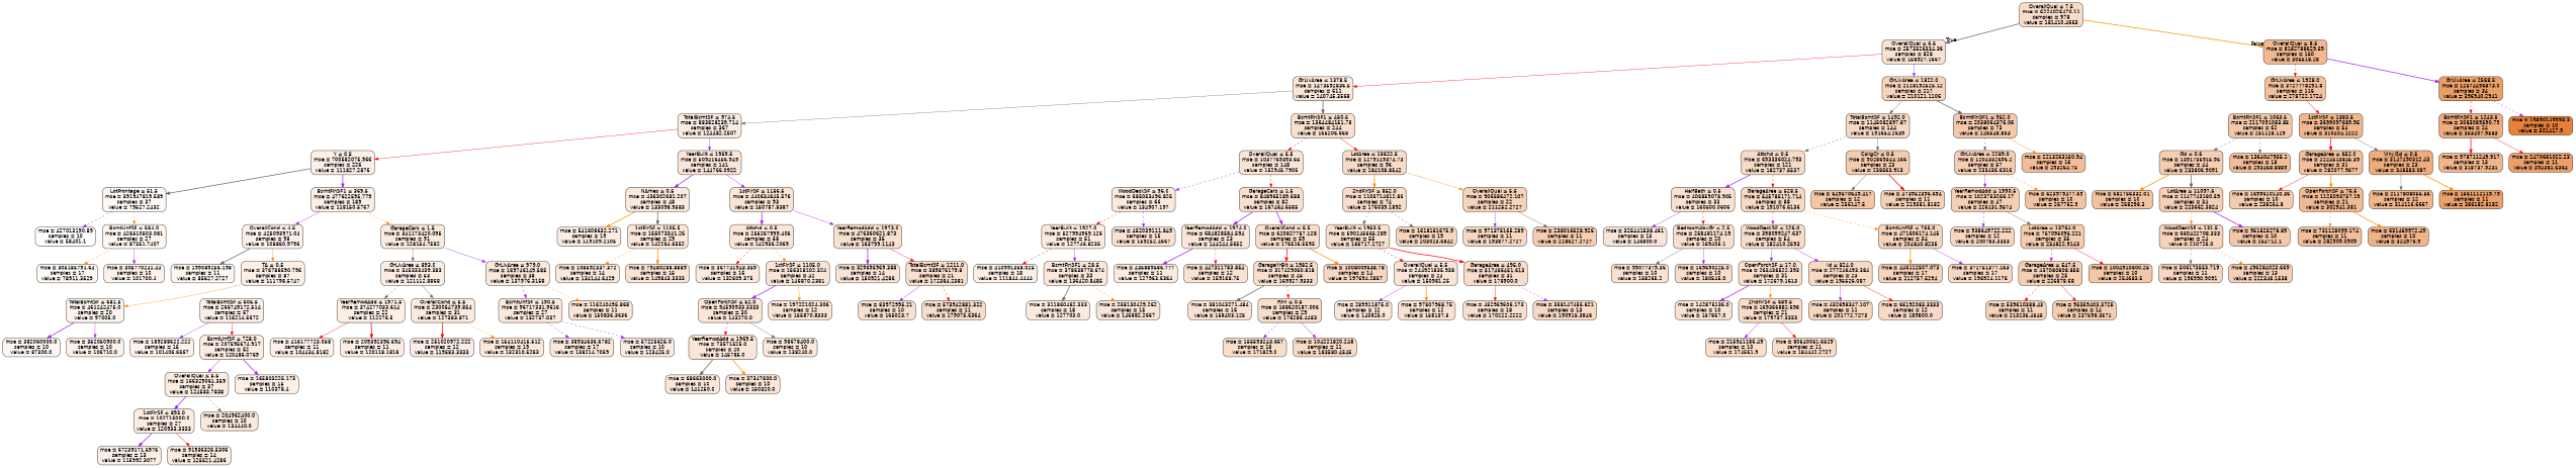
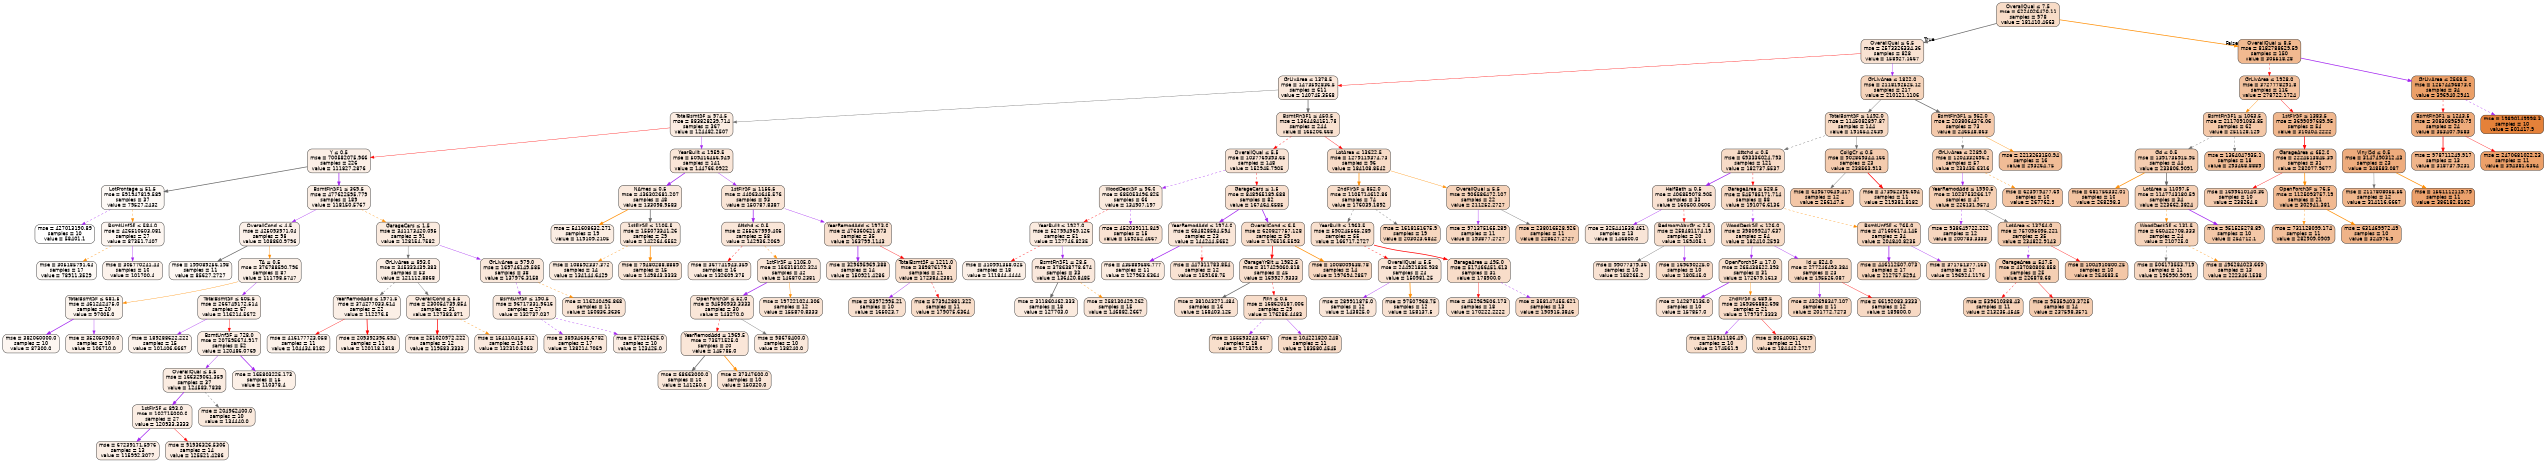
  digraph {
    node [color=black fillcolor="#e5813935" fontname=helvetica shape=box style="filled, rounded"]
    edge [color=purple fontname=helvetica style=solid]
    n1 [fillcolor="#e5813947" label=<OverallQual &le; 7.5<br/>mse = 6224026470.11<br/>samples = 978<br/>value = 181410.4663>]
    n2 [fillcolor="#e581393a" label=<OverallQual &le; 6.5<br/>mse = 2573326334.36<br/>samples = 828<br/>value = 158927.1667>]
    n3 [fillcolor="#e581398e" label=<OverallQual &le; 8.5<br/>mse = 8182788629.59<br/>samples = 150<br/>value = 305518.28>]
    n4 [fillcolor="#e581392f" label=<GrLivArea &le; 1378.5<br/>mse = 1473592836.5<br/>samples = 611<br/>value = 140745.3568>]
    n5 [fillcolor="#e5813957" label=<GrLivArea &le; 1822.0<br/>mse = 2118192525.12<br/>samples = 217<br/>value = 210121.1106>]
    n6 [fillcolor="#e581397f" label=<GrLivArea &le; 1928.0<br/>mse = 3727778291.8<br/>samples = 116<br/>value = 278722.1724>]
    n7 [fillcolor="#e58139c3" label=<GrLivArea &le; 2568.5<br/>mse = 12574496873.0<br/>samples = 34<br/>value = 396940.2941>]
    n8 [fillcolor="#e5813926" label=<TotalBsmtSF &le; 974.5<br/>mse = 883828239.714<br/>samples = 367<br/>value = 124482.2507>]
    n9 [fillcolor="#e581393d" label=<BsmtFinSF1 &le; 450.5<br/>mse = 1364484151.78<br/>samples = 244<br/>value = 165206.668>]
    n10 [fillcolor="#e581394d" label=<TotalBsmtSF &le; 1492.0<br/>mse = 1145082897.87<br/>samples = 144<br/>value = 191654.2639>]
    n11 [fillcolor="#e581396c" label=<BsmtFinSF1 &le; 952.0<br/>mse = 2038064376.06<br/>samples = 73<br/>value = 246548.863>]
    n12 [fillcolor="#e581391f" label=<Y &le; 0.5<br/>mse = 700582075.966<br/>samples = 226<br/>value = 111827.2876>]
    n13 [fillcolor="#e5813932" label=<YearBuilt &le; 1959.5<br/>mse = 509416456.949<br/>samples = 141<br/>value = 144766.0922>]
    n14 [fillcolor="#e5813936" label=<OverallQual &le; 5.5<br/>mse = 1037769393.65<br/>samples = 148<br/>value = 152945.7905>]
    n15 [fillcolor="#e5813948" label=<LotArea &le; 13622.5<br/>mse = 1279119374.73<br/>samples = 96<br/>value = 184108.8542>]
    n16 [fillcolor="#e581390c" label=<LotFrontage &le; 51.5<br/>mse = 591947819.589<br/>samples = 37<br/>value = 79527.2432>]
    n17 [fillcolor="#e5813922" label=<BsmtFinSF1 &le; 369.5<br/>mse = 477622595.779<br/>samples = 189<br/>value = 118150.5767>]
    n18 [fillcolor="#e581392b" label=<NAmes &le; 0.5<br/>mse = 436302681.207<br/>samples = 48<br/>value = 133098.9583>]
    n19 [label=<1stFlrSF &le; 1156.5<br/>mse = 440634645.576<br/>samples = 93<br/>value = 150787.8387>]
    n20 [fillcolor="#e5813900" label=<mse = 427013190.89<br/>samples = 10<br/>value = 58401.1>]
    n21 [fillcolor="#e5813911" label=<BsmtUnfSF &le; 584.0<br/>mse = 426510503.081<br/>samples = 27<br/>value = 87351.7407>]
    n22 [fillcolor="#e581391d" label=<OverallCond &le; 4.5<br/>mse = 425093971.04<br/>samples = 98<br/>value = 108860.9796>]
    n23 [fillcolor="#e5813928" label=<GarageCars &le; 1.5<br/>mse = 341173420.095<br/>samples = 91<br/>value = 128154.7582>]
    n24 [fillcolor="#e581390c" label=<mse = 305185791.64<br/>samples = 17<br/>value = 78911.3529>]
    n25 [fillcolor="#e5813919" label=<mse = 305770241.44<br/>samples = 10<br/>value = 101700.4>]
    n26 [fillcolor="#e5813910" label=<mse = 199089256.198<br/>samples = 11<br/>value = 85627.2727>]
    n27 [fillcolor="#e581391f" label=<TA &le; 0.5<br/>mse = 376788590.796<br/>samples = 87<br/>value = 111798.5747>]
    n28 [fillcolor="#e5813924" label=<GrLivArea &le; 893.0<br/>mse = 345333439.383<br/>samples = 53<br/>value = 121112.8868>]
    n29 [fillcolor="#e581392e" label=<GrLivArea &le; 979.0<br/>mse = 169746149.585<br/>samples = 38<br/>value = 137976.3158>]
    n30 [fillcolor="#e5813916" label=<TotalBsmtSF &le; 681.5<br/>mse = 461242475.0<br/>samples = 20<br/>value = 97005.0>]
    n31 [fillcolor="#e5813921" label=<TotalBsmtSF &le; 605.5<br/>mse = 266749172.514<br/>samples = 67<br/>value = 116214.5672>]
    n32 [fillcolor="#e5813911" label=<mse = 382060000.0<br/>samples = 10<br/>value = 87300.0>]
    n33 [fillcolor="#e581391c" label=<mse = 352050900.0<br/>samples = 10<br/>value = 106710.0>]
    n34 [fillcolor="#e5813919" label=<mse = 189288622.222<br/>samples = 15<br/>value = 101406.6667>]
    n35 [fillcolor="#e5813924" label=<BsmtUnfSF &le; 728.0<br/>mse = 207595674.917<br/>samples = 52<br/>value = 120486.0769>]
    n36 [fillcolor="#e5813926" label=<OverallQual &le; 5.5<br/>mse = 166329061.359<br/>samples = 37<br/>value = 124583.7838>]
    n37 [fillcolor="#e581391e" label=<mse = 165803225.173<br/>samples = 15<br/>value = 110378.4>]
    n38 [fillcolor="#e5813924" label=<1stFlrSF &le; 893.0<br/>mse = 102715000.0<br/>samples = 27<br/>value = 120933.3333>]
    n39 [fillcolor="#e581392c" label=<mse = 204962400.0<br/>samples = 10<br/>value = 134440.0>]
    n40 [fillcolor="#e5813921" label=<mse = 67239171.5976<br/>samples = 13<br/>value = 115992.3077>]
    n41 [fillcolor="#e5813927" label=<mse = 91936326.5306<br/>samples = 14<br/>value = 125521.4286>]
    n42 [fillcolor="#e581391f" label=<YearRemodAdd &le; 1971.5<br/>mse = 374277033.614<br/>samples = 22<br/>value = 112276.5>]
    n43 [fillcolor="#e5813928" label=<OverallCond &le; 5.5<br/>mse = 230054739.854<br/>samples = 31<br/>value = 127383.871>]
    n44 [fillcolor="#e581392b" label=<BsmtUnfSF &le; 190.5<br/>mse = 96717331.9616<br/>samples = 27<br/>value = 132737.037>]
    n45 [label=<mse = 116240495.868<br/>samples = 11<br/>value = 150836.3636>]
    n46 [fillcolor="#e581391a" label=<mse = 416177723.058<br/>samples = 11<br/>value = 104434.8182>]
    n47 [fillcolor="#e5813924" label=<mse = 209392396.694<br/>samples = 11<br/>value = 120118.1818>]
    n48 [fillcolor="#e5813923" label=<mse = 251020972.222<br/>samples = 12<br/>value = 119583.3333>]
    n49 [fillcolor="#e581392b" label=<mse = 154110415.512<br/>samples = 19<br/>value = 132310.5263>]
    n50 [fillcolor="#e581392e" label=<mse = 38934636.6782<br/>samples = 17<br/>value = 138214.7059>]
    n51 [fillcolor="#e5813925" label=<mse = 57225625.0<br/>samples = 10<br/>value = 123425.0>]
    n52 [fillcolor="#e5813923" label=<mse = 541608632.271<br/>samples = 19<br/>value = 119109.2105>]
    n53 [fillcolor="#e5813930" label=<1stFlrSF &le; 1105.5<br/>mse = 155073341.26<br/>samples = 29<br/>value = 142264.6552>]
    n54 [fillcolor="#e5813931" label=<Attchd &le; 0.5<br/>mse = 255267999.405<br/>samples = 58<br/>value = 142936.2069>]
    n55 [fillcolor="#e581393d" label=<YearRemodAdd &le; 1973.0<br/>mse = 476360621.873<br/>samples = 35<br/>value = 163799.1143>]
    n56 [fillcolor="#e581392c" label=<mse = 108592337.372<br/>samples = 14<br/>value = 134144.6429>]
    n57 [label=<mse = 79480288.8889<br/>samples = 15<br/>value = 149843.3333>]
    n58 [fillcolor="#e581392b" label=<mse = 367741943.359<br/>samples = 16<br/>value = 132609.375>]
    n59 [fillcolor="#e5813933" label=<1stFlrSF &le; 1105.0<br/>mse = 156318102.324<br/>samples = 42<br/>value = 146870.2381>]
    n60 [label=<mse = 329695969.388<br/>samples = 14<br/>value = 150921.4286>]
    n61 [fillcolor="#e5813942" label=<TotalBsmtSF &le; 1211.0<br/>mse = 389876179.8<br/>samples = 21<br/>value = 172384.2381>]
    n62 [fillcolor="#e5813931" label=<OpenPorchSF &le; 52.0<br/>mse = 94590933.3333<br/>samples = 30<br/>value = 143270.0>]
    n63 [fillcolor="#e5813938" label=<mse = 197221024.306<br/>samples = 12<br/>value = 155870.8333>]
    n64 [fillcolor="#e5813932" label=<YearRemodAdd &le; 1969.5<br/>mse = 73571525.0<br/>samples = 20<br/>value = 145785.0>]
    n65 [fillcolor="#e581392e" label=<mse = 98678400.0<br/>samples = 10<br/>value = 138240.0>]
    n66 [fillcolor="#e5813930" label=<mse = 68663000.0<br/>samples = 10<br/>value = 141250.0>]
    n67 [label=<mse = 37347600.0<br/>samples = 10<br/>value = 150320.0>]
    n68 [fillcolor="#e581393d" label=<mse = 83972995.21<br/>samples = 10<br/>value = 165023.7>]
    n69 [fillcolor="#e5813945" label=<mse = 573942881.322<br/>samples = 11<br/>value = 179075.6364>]
    n70 [fillcolor="#e581392c" label=<WoodDeckSF &le; 96.0<br/>mse = 685053496.825<br/>samples = 66<br/>value = 134907.197>]
    n71 [fillcolor="#e581393f" label=<GarageCars &le; 1.5<br/>mse = 848965189.688<br/>samples = 82<br/>value = 167464.6585>]
    n72 [fillcolor="#e5813944" label=<2ndFlrSF &le; 852.0<br/>mse = 1105714612.86<br/>samples = 74<br/>value = 176039.1892>]
    n73 [fillcolor="#e5813958" label=<OverallQual &le; 5.5<br/>mse = 906586472.107<br/>samples = 22<br/>value = 211252.2727>]
    n74 [fillcolor="#e5813928" label=<YearBuilt &le; 1927.0<br/>mse = 527994969.126<br/>samples = 51<br/>value = 127746.8235>]
    n75 [fillcolor="#e581393a" label=<mse = 452039111.849<br/>samples = 15<br/>value = 159252.4667>]
    n76 [fillcolor="#e5813931" label=<YearRemodAdd &le; 1974.0<br/>mse = 684828584.594<br/>samples = 23<br/>value = 144244.5652>]
    n77 [fillcolor="#e5813944" label=<OverallCond &le; 6.5<br/>mse = 620827757.128<br/>samples = 59<br/>value = 176516.5593>]
    n78 [fillcolor="#e581391f" label=<mse = 410991358.025<br/>samples = 18<br/>value = 111844.4444>]
    n79 [fillcolor="#e581392d" label=<BsmtFinSF1 &le; 28.5<br/>mse = 378638778.674<br/>samples = 33<br/>value = 136420.8485>]
    n80 [fillcolor="#e5813928" label=<mse = 311860462.333<br/>samples = 18<br/>value = 127703.0>]
    n81 [fillcolor="#e5813933" label=<mse = 258130429.262<br/>samples = 15<br/>value = 146882.2667>]
    n82 [fillcolor="#e5813928" label=<mse = 435889586.777<br/>samples = 11<br/>value = 127963.6364>]
    n83 [fillcolor="#e581393a" label=<mse = 447311783.854<br/>samples = 12<br/>value = 159168.75>]
    n84 [fillcolor="#e5813940" label=<GarageYrBlt &le; 1982.5<br/>mse = 317429060.818<br/>samples = 45<br/>value = 169927.9333>]
    n85 [fillcolor="#e5813950" label=<mse = 1008009638.78<br/>samples = 14<br/>value = 197694.2857>]
    n86 [fillcolor="#e581393a" label=<mse = 381043271.484<br/>samples = 16<br/>value = 158403.125>]
    n87 [fillcolor="#e5813944" label=<RFn &le; 0.5<br/>mse = 168620187.006<br/>samples = 29<br/>value = 176286.4483>]
    n88 [fillcolor="#e5813941" label=<mse = 155593243.667<br/>samples = 18<br/>value = 171829.0>]
    n89 [fillcolor="#e5813948" label=<mse = 104221820.248<br/>samples = 11<br/>value = 183580.4545>]
    n90 [fillcolor="#e581393e" label=<YearBuilt &le; 1963.5<br/>mse = 590245565.289<br/>samples = 55<br/>value = 166717.2727>]
    n91 [fillcolor="#e5813953" label=<mse = 1618151675.9<br/>samples = 19<br/>value = 203023.6842>]
    n92 [fillcolor="#e581394e" label=<mse = 971375165.289<br/>samples = 11<br/>value = 193877.2727>]
    n93 [fillcolor="#e5813962" label=<mse = 238016528.926<br/>samples = 11<br/>value = 228627.2727>]
    n94 [label=<OverallQual &le; 5.5<br/>mse = 244921835.938<br/>samples = 24<br/>value = 150981.25>]
    n95 [fillcolor="#e5813945" label=<GarageArea &le; 495.0<br/>mse = 517466451.613<br/>samples = 31<br/>value = 178900.0>]
    n96 [fillcolor="#e5813931" label=<mse = 289911875.0<br/>samples = 12<br/>value = 143825.0>]
    n97 [fillcolor="#e5813939" label=<mse = 97507968.75<br/>samples = 12<br/>value = 158137.5>]
    n98 [fillcolor="#e5813940" label=<mse = 452959506.173<br/>samples = 18<br/>value = 170222.2222>]
    n99 [fillcolor="#e581394c" label=<mse = 358147455.621<br/>samples = 13<br/>value = 190915.3846>]
    n100 [fillcolor="#e5813948" label=<Attchd &le; 0.5<br/>mse = 693336024.793<br/>samples = 121<br/>value = 182737.5537>]
    n101 [fillcolor="#e5813968" label=<CollgCr &le; 0.5<br/>mse = 902869344.166<br/>samples = 23<br/>value = 238563.913>]
    n102 [fillcolor="#e5813965" label=<GrLivArea &le; 2289.0<br/>mse = 1204332696.2<br/>samples = 57<br/>value = 233435.6316>]
    n103 [fillcolor="#e5813987" label=<mse = 2213263150.94<br/>samples = 16<br/>value = 293264.75>]
    n104 [fillcolor="#e581393b" label=<HalfBath &le; 0.5<br/>mse = 406859078.905<br/>samples = 33<br/>value = 160500.0606>]
    n105 [fillcolor="#e581394c" label=<GarageArea &le; 528.5<br/>mse = 545785171.714<br/>samples = 88<br/>value = 191076.6136>]
    n106 [fillcolor="#e5813972" label=<mse = 649570649.417<br/>samples = 12<br/>value = 256147.5>]
    n107 [fillcolor="#e581395d" label=<mse = 473952396.694<br/>samples = 11<br/>value = 219381.8182>]
    n108 [fillcolor="#e5813933" label=<mse = 325441538.461<br/>samples = 13<br/>value = 146800.0>]
    n109 [fillcolor="#e5813940" label=<BedroomAbvGr &le; 2.5<br/>mse = 258481174.19<br/>samples = 20<br/>value = 169405.1>]
    n110 [fillcolor="#e5813947" label=<WoodDeckSF &le; 126.0<br/>mse = 398099247.637<br/>samples = 54<br/>value = 182410.2593>]
    n111 [fillcolor="#e5813954" label=<BsmtUnfSF &le; 765.0<br/>mse = 471606174.145<br/>samples = 34<br/>value = 204840.8235>]
    n112 [fillcolor="#e5813939" label=<mse = 99077379.36<br/>samples = 10<br/>value = 158265.2>]
    n113 [fillcolor="#e5813946" label=<mse = 169690225.0<br/>samples = 10<br/>value = 180545.0>]
    n114 [fillcolor="#e5813942" label=<OpenPorchSF &le; 17.0<br/>mse = 265438522.393<br/>samples = 31<br/>value = 172679.1613>]
    n115 [fillcolor="#e581394f" label=<Id &le; 824.0<br/>mse = 277246493.384<br/>samples = 23<br/>value = 195526.087>]
    n116 [fillcolor="#e5813959" label=<mse = 446112507.073<br/>samples = 17<br/>value = 212757.5294>]
    n117 [fillcolor="#e5813950" label=<mse = 371751377.163<br/>samples = 17<br/>value = 196924.1176>]
    n118 [fillcolor="#e5813939" label=<mse = 142875136.0<br/>samples = 10<br/>value = 157857.0>]
    n119 [fillcolor="#e5813946" label=<2ndFlrSF &le; 689.5<br/>mse = 169366882.698<br/>samples = 21<br/>value = 179737.3333>]
    n120 [fillcolor="#e5813953" label=<mse = 432698347.107<br/>samples = 11<br/>value = 201772.7273>]
    n121 [fillcolor="#e581394c" label=<mse = 66192083.3333<br/>samples = 12<br/>value = 189800.0>]
    n122 [fillcolor="#e5813943" label=<mse = 215941186.49<br/>samples = 10<br/>value = 174561.9>]
    n123 [fillcolor="#e5813949" label=<mse = 80540051.6529<br/>samples = 11<br/>value = 184442.2727>]
    n124 [fillcolor="#e5813961" label=<YearRemodAdd &le; 1990.5<br/>mse = 1023753266.17<br/>samples = 47<br/>value = 226131.9574>]
    n125 [fillcolor="#e5813979" label=<mse = 623979477.69<br/>samples = 10<br/>value = 267762.9>]
    n126 [fillcolor="#e5813952" label=<mse = 938649722.222<br/>samples = 12<br/>value = 200783.3333>]
    n127 [fillcolor="#e5813966" label=<LotArea &le; 13764.0<br/>mse = 757095095.221<br/>samples = 35<br/>value = 234822.9143>]
    n128 [fillcolor="#e5813961" label=<GarageArea &le; 547.5<br/>mse = 437080808.858<br/>samples = 25<br/>value = 226878.68>]
    n129 [fillcolor="#e5813971" label=<mse = 1004910800.25<br/>samples = 10<br/>value = 254683.5>]
    n130 [fillcolor="#e5813959" label=<mse = 539610388.43<br/>samples = 11<br/>value = 213235.4545>]
    n131 [fillcolor="#e5813967" label=<mse = 95359403.3725<br/>samples = 14<br/>value = 237598.3571>]
    n132 [fillcolor="#e581396f" label=<BsmtFinSF1 &le; 1063.5<br/>mse = 2117091083.85<br/>samples = 62<br/>value = 251128.129>]
    n133 [fillcolor="#e5813991" label=<1stFlrSF &le; 1383.5<br/>mse = 3699097689.95<br/>samples = 54<br/>value = 310404.2222>]
    n134 [fillcolor="#e58139aa" label=<BsmtFinSF1 &le; 1243.5<br/>mse = 3083089590.79<br/>samples = 24<br/>value = 353407.9583>]
    n135 [fillcolor="#e58139ff" label=<mse = 19890149998.3<br/>samples = 10<br/>value = 501417.9>]
    n136 [fillcolor="#e5813965" label=<Gd &le; 0.5<br/>mse = 1391735915.95<br/>samples = 44<br/>value = 233806.9091>]
    n137 [fillcolor="#e5813987" label=<mse = 1364047935.1<br/>samples = 18<br/>value = 293468.8889>]
    n138 [fillcolor="#e5813981" label=<GarageArea &le; 652.0<br/>mse = 2224513845.39<br/>samples = 31<br/>value = 282077.9677>]
    n139 [fillcolor="#e58139a7" label=<VinylSd &le; 0.5<br/>mse = 3147490312.43<br/>samples = 23<br/>value = 348583.087>]
    n140 [fillcolor="#e5813979" label=<mse = 681756332.01<br/>samples = 10<br/>value = 268298.3>]
    n141 [fillcolor="#e581395f" label=<LotArea &le; 11097.5<br/>mse = 1147743180.59<br/>samples = 34<br/>value = 223662.3824>]
    n142 [fillcolor="#e5813958" label=<WoodDeckSF &le; 131.5<br/>mse = 660422708.333<br/>samples = 24<br/>value = 210725.0>]
    n143 [fillcolor="#e5813971" label=<mse = 951525278.89<br/>samples = 10<br/>value = 254712.1>]
    n144 [fillcolor="#e5813950" label=<mse = 506173553.719<br/>samples = 11<br/>value = 196990.9091>]
    n145 [fillcolor="#e581395e" label=<mse = 496284023.669<br/>samples = 13<br/>value = 222346.1538>]
    n146 [fillcolor="#e5813968" label=<mse = 1699610140.36<br/>samples = 10<br/>value = 238264.8>]
    n147 [fillcolor="#e581398d" label=<OpenPorchSF &le; 76.5<br/>mse = 1125093757.19<br/>samples = 21<br/>value = 302941.381>]
    n148 [fillcolor="#e5813993" label=<mse = 2117808055.56<br/>samples = 12<br/>value = 314116.6667>]
    n149 [fillcolor="#e58139bd" label=<mse = 1561112119.79<br/>samples = 11<br/>value = 386182.8182>]
    n150 [fillcolor="#e5813981" label=<mse = 731128099.174<br/>samples = 11<br/>value = 282909.0909>]
    n151 [fillcolor="#e5813999" label=<mse = 631469972.49<br/>samples = 10<br/>value = 324976.9>]
    n152 [fillcolor="#e5813996" label=<mse = 978711249.917<br/>samples = 13<br/>value = 318737.9231>]
    n153 [fillcolor="#e58139c1" label=<mse = 2470681022.23<br/>samples = 11<br/>value = 394381.6364>]
    n1 -> n2 [color=gray40 headlabel=True labelangle=45 labeldistance=2.5 style=bold]
    n1 -> n3 [color=darkorange headlabel=False labelangle=-45 labeldistance=2.5 style=bold]
    n2 -> n4 [color=red]
    n2 -> n5
    n3 -> n6 [color=red style=dashed]
    n3 -> n7 [style=bold]
    n4 -> n8 [color=gray40]
    n4 -> n9 [color=gray40 style=bold]
    n5 -> n10 [color=gray40]
    n5 -> n11 [color=gray40 style=bold]
+   n6 -> n132 [color=darkorange]
    n6 -> n133 [color=red]
    n7 -> n134 [color=red style=dashed]
    n7 -> n135 [style=dashed]
    n8 -> n12 [color=red]
    n8 -> n13
    n9 -> n14 [color=red style=dashed]
    n9 -> n15 [color=red]
    n10 -> n100 [color=gray40 style=dashed]
    n10 -> n101 [color=gray40]
    n11 -> n102 [color=gray40 style=dashed]
    n11 -> n103 [color=darkorange]
    n12 -> n16 [color=gray40 style=bold]
    n12 -> n17 [style=bold]
    n13 -> n18 [style=bold]
    n13 -> n19
    n14 -> n70 [style=dashed]
    n14 -> n71 [color=red style=dashed]
    n15 -> n72 [color=darkorange style=bold]
    n15 -> n73 [color=darkorange]
    n16 -> n20 [style=dashed]
    n16 -> n21 [color=darkorange style=dashed]
    n17 -> n22
    n17 -> n23 [color=darkorange style=dashed]
    n18 -> n52 [color=darkorange style=bold]
    n18 -> n53 [color=gray40 style=bold]
    n19 -> n54 [style=bold]
    n19 -> n55
    n21 -> n24 [color=darkorange style=dashed]
    n21 -> n25
    n22 -> n26 [color=gray40 style=bold]
    n22 -> n27 [color=darkorange]
    n23 -> n28 [color=gray40]
    n23 -> n29
    n27 -> n30 [color=darkorange]
+   n27 -> n31
    n28 -> n42 [color=gray40 style=dashed]
    n28 -> n43 [color=gray40]
    n29 -> n44 [style=dashed]
    n29 -> n45 [color=darkorange style=dashed]
    n30 -> n32 [style=bold]
    n30 -> n33
    n31 -> n34
    n31 -> n35 [color=red]
    n35 -> n36
    n35 -> n37 [style=bold]
    n36 -> n38 [style=bold]
    n36 -> n39 [color=gray40 style=dashed]
    n38 -> n40 [style=bold]
    n38 -> n41 [color=red]
    n42 -> n46 [color=red]
    n42 -> n47 [color=red style=bold]
    n43 -> n48 [color=red style=bold]
    n43 -> n49 [color=darkorange style=dashed]
    n44 -> n50 [style=dashed]
    n44 -> n51 [style=dashed]
    n53 -> n56 [color=darkorange style=dashed]
    n53 -> n57 [color=darkorange style=bold]
    n54 -> n58 [color=red style=dashed]
    n54 -> n59 [color=darkorange style=dashed]
    n55 -> n60 [style=bold]
    n55 -> n61 [color=red]
    n59 -> n62 [style=bold]
    n59 -> n63 [color=darkorange]
    n61 -> n68
    n61 -> n69 [color=red style=dashed]
    n62 -> n64 [color=red style=dashed]
    n62 -> n65 [color=gray40]
    n64 -> n66 [color=gray40 style=bold]
    n64 -> n67 [color=darkorange style=bold]
    n70 -> n74 [color=red style=dashed]
    n70 -> n75 [style=dashed]
    n71 -> n76 [style=bold]
    n71 -> n77 [style=bold]
    n72 -> n90 [color=gray40 style=dashed]
    n72 -> n91 [color=gray40 style=dashed]
    n73 -> n92
    n73 -> n93 [color=gray40]
    n74 -> n78 [color=red style=dashed]
    n74 -> n79
    n76 -> n82 [style=bold]
    n76 -> n83 [color=red style=dashed]
    n77 -> n84 [color=red style=bold]
    n77 -> n85 [color=darkorange style=bold]
    n79 -> n80 [color=gray40 style=bold]
    n79 -> n81 [color=darkorange style=dashed]
    n84 -> n86 [color=gray40 style=bold]
    n84 -> n87 [color=red style=dashed]
    n87 -> n88 [style=dashed]
    n87 -> n89
    n90 -> n94 [color=red style=dashed]
    n90 -> n95 [color=red style=bold]
    n94 -> n96
    n94 -> n97 [color=darkorange style=bold]
    n95 -> n98 [color=red]
    n95 -> n99 [style=dashed]
    n100 -> n104 [style=bold]
    n100 -> n105 [color=red style=dashed]
    n101 -> n106 [color=gray40]
    n101 -> n107 [color=red style=bold]
    n102 -> n124
    n102 -> n125 [color=darkorange style=dashed]
    n104 -> n108
    n104 -> n109 [color=red style=dashed]
    n105 -> n110 [style=dashed]
    n105 -> n111 [color=darkorange style=dashed]
    n109 -> n112 [color=gray40]
    n109 -> n113
    n110 -> n114
    n110 -> n115
-   n111 -> n116 [color=darkorange style=bold]
+   n111 -> n116 [style=bold]
    n111 -> n117
    n114 -> n118 [style=bold]
    n114 -> n119 [color=darkorange]
    n115 -> n120
    n115 -> n121 [color=red]
    n119 -> n122
    n119 -> n123 [color=red]
    n124 -> n126 [style=dashed]
    n124 -> n127 [color=gray40]
    n127 -> n128 [style=dashed]
    n127 -> n129 [color=red]
    n128 -> n130 [color=red style=dashed]
    n128 -> n131 [color=red]
    n132 -> n136 [color=gray40 style=dashed]
    n132 -> n137 [color=gray40 style=dashed]
    n133 -> n138 [color=red style=bold]
-   n133 -> n139 [color=gray40]
    n134 -> n152 [color=red style=bold]
    n134 -> n153 [color=red]
    n136 -> n140 [color=darkorange style=bold]
    n136 -> n141 [color=gray40 style=bold]
    n138 -> n146 [color=red]
    n138 -> n147 [color=darkorange style=bold]
    n139 -> n148 [color=gray40]
    n139 -> n149 [color=darkorange style=bold]
    n141 -> n142 [color=darkorange style=dashed]
    n141 -> n143 [style=bold]
    n142 -> n144 [color=gray40 style=dashed]
    n142 -> n145 [color=darkorange style=dashed]
    n147 -> n150 [color=darkorange style=dashed]
    n147 -> n151 [color=darkorange style=bold]
  }
